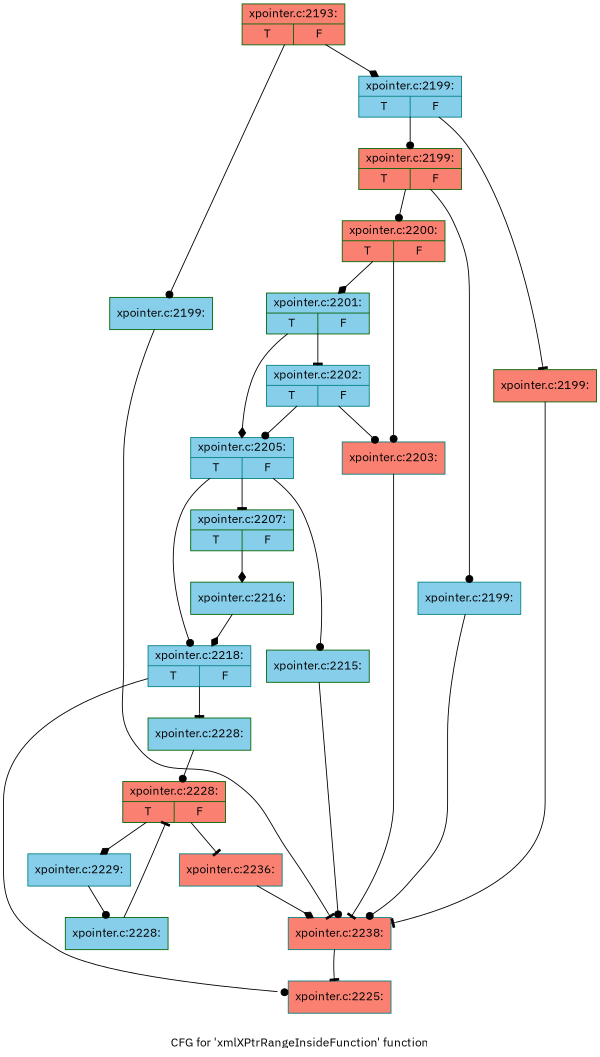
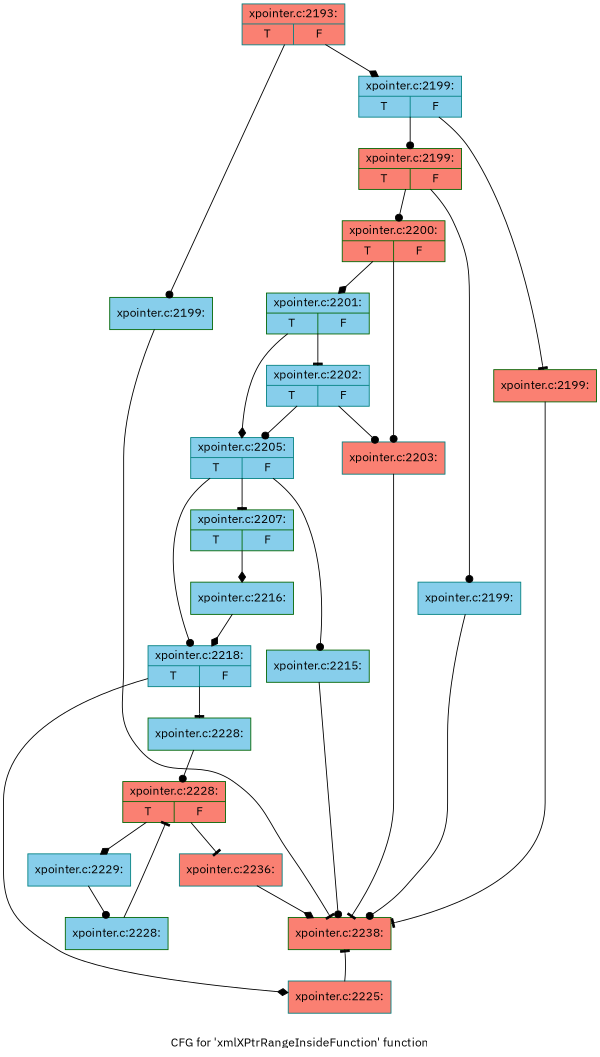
  digraph {
    fontname="IBM Plex Sans"
    label="CFG for 'xmlXPtrRangeInsideFunction' function"
    node [color=darkgreen fillcolor=skyblue fontname="IBM Plex Sans" shape=record style=filled]
    edge [arrowhead=dot fontname="IBM Plex Sans"]
-   n1 [fillcolor=salmon label="{xpointer.c:2193:|{<s0>T|<s1>F}}"]
+   n1 [color=teal fillcolor=salmon label="{xpointer.c:2193:|{<s0>T|<s1>F}}"]
    n2 [label="{xpointer.c:2199:}"]
    n3 [color=teal label="{xpointer.c:2199:|{<s0>T|<s1>F}}"]
-   n4 [color=teal fillcolor=salmon label="{xpointer.c:2238:}"]
+   n4 [fillcolor=salmon label="{xpointer.c:2238:}"]
    n5 [fillcolor=salmon label="{xpointer.c:2199:}"]
    n6 [fillcolor=salmon label="{xpointer.c:2199:|{<s0>T|<s1>F}}"]
    n7 [color=teal label="{xpointer.c:2199:}"]
    n8 [fillcolor=salmon label="{xpointer.c:2200:|{<s0>T|<s1>F}}"]
    n9 [color=teal fillcolor=salmon label="{xpointer.c:2203:}"]
    n10 [label="{xpointer.c:2201:|{<s0>T|<s1>F}}"]
    n11 [color=teal label="{xpointer.c:2202:|{<s0>T|<s1>F}}"]
    n12 [color=teal label="{xpointer.c:2205:|{<s0>T|<s1>F}}"]
    n13 [label="{xpointer.c:2207:|{<s0>T|<s1>F}}"]
    n14 [color=teal label="{xpointer.c:2218:|{<s0>T|<s1>F}}"]
    n15 [label="{xpointer.c:2215:}"]
    n16 [label="{xpointer.c:2216:}"]
    n17 [color=teal fillcolor=salmon label="{xpointer.c:2225:}"]
    n18 [label="{xpointer.c:2228:}"]
    n19 [fillcolor=salmon label="{xpointer.c:2228:|{<s0>T|<s1>F}}"]
    n20 [color=teal label="{xpointer.c:2229:}"]
    n21 [color=teal fillcolor=salmon label="{xpointer.c:2236:}"]
    n22 [label="{xpointer.c:2228:}"]
    n1 -> n2
    n1 -> n3 [arrowhead=diamond]
    n2 -> n4 [arrowhead=tee]
    n3 -> n5 [arrowhead=tee]
    n3 -> n6
    n5 -> n4 [arrowhead=tee]
    n6 -> n7
    n6 -> n8
    n7 -> n4
    n8 -> n9
    n8 -> n10 [arrowhead=diamond]
    n9 -> n4 [arrowhead=tee]
    n10 -> n11 [arrowhead=tee]
    n10 -> n12 [arrowhead=diamond]
    n11 -> n9
    n11 -> n12
    n12 -> n13 [arrowhead=tee]
    n12 -> n14
    n12 -> n15
    n13 -> n16 [arrowhead=diamond]
-   n14 -> n17
+   n14 -> n17 [arrowhead=diamond]
    n14 -> n18 [arrowhead=tee]
    n15 -> n4
    n16 -> n14 [arrowhead=diamond]
-   n4 -> n17 [arrowhead=tee]
+   n17 -> n4 [arrowhead=tee]
    n18 -> n19
    n19 -> n20 [arrowhead=diamond]
    n19 -> n21 [arrowhead=tee]
    n20 -> n22
    n21 -> n4 [arrowhead=diamond]
    n22 -> n19 [arrowhead=tee]
  }
